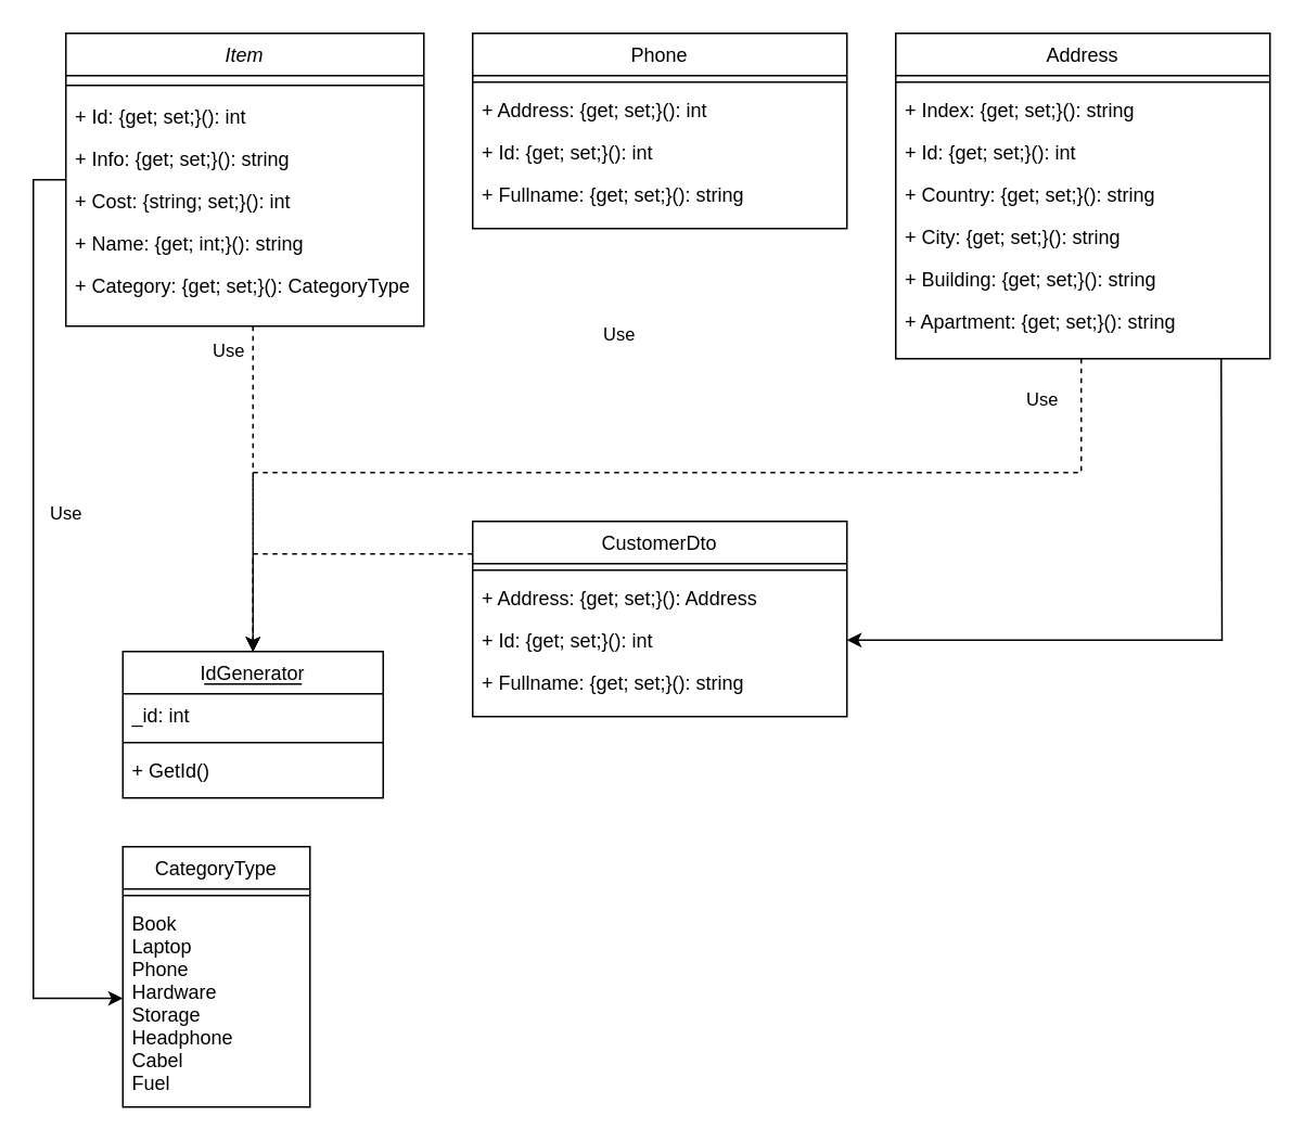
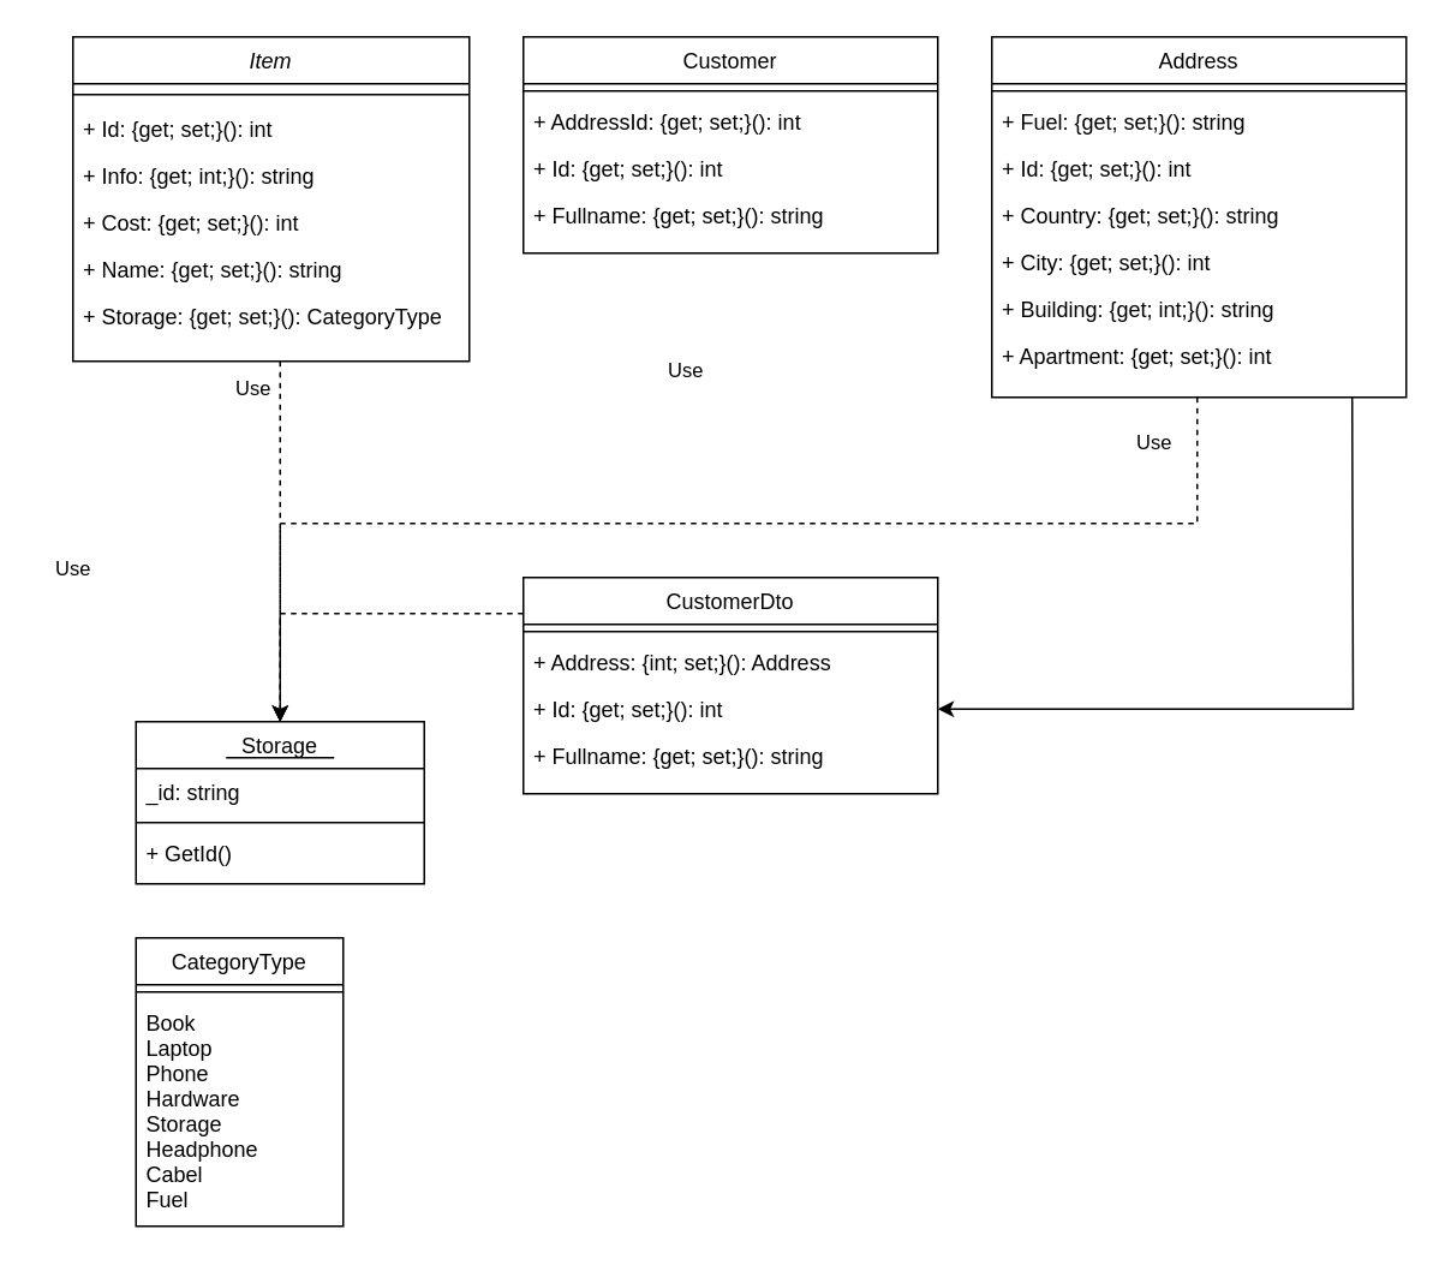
  <mxCell id="0" />
  <mxCell id="1" parent="0" />
  <mxCell id="2" style="edgeStyle=orthogonalEdgeStyle;dashed=1;rounded=0;orthogonalLoop=1;jettySize=auto;html=1;entryX=0.5;entryY=0;entryDx=0;entryDy=0;" parent="1" source="3" target="10" edge="1"><mxGeometry relative="1" as="geometry"><Array as="points"><mxPoint x="155" y="250" /><mxPoint x="155" y="250" /></Array></mxGeometry></mxCell>
  <mxCell id="3" value="Item" style="swimlane;fontStyle=2;align=center;verticalAlign=top;childLayout=stackLayout;horizontal=1;startSize=26;horizontalStack=0;resizeParent=1;resizeLast=0;collapsible=1;marginBottom=0;rounded=0;shadow=0;strokeWidth=1;" parent="1" vertex="1"><mxGeometry x="40" y="20" width="220" height="180" as="geometry"><mxRectangle x="230" y="140" width="160" height="26" as="alternateBounds" /></mxGeometry></mxCell>
  <mxCell id="4" value="" style="line;html=1;strokeWidth=1;align=left;verticalAlign=middle;spacingTop=-1;spacingLeft=3;spacingRight=3;rotatable=0;labelPosition=right;points=[];portConstraint=eastwest;" parent="3" vertex="1"><mxGeometry y="26" width="220" height="12" as="geometry" /></mxCell>
  <mxCell id="5" value="+ Id: {get; set;}(): int" style="text;align=left;verticalAlign=top;spacingLeft=4;spacingRight=4;overflow=hidden;rotatable=0;points=[[0,0.5],[1,0.5]];portConstraint=eastwest;" parent="3" vertex="1"><mxGeometry y="38" width="220" height="26" as="geometry" /></mxCell>
- <mxCell id="6" value="+ Info: {get; set;}(): string" style="text;align=left;verticalAlign=top;spacingLeft=4;spacingRight=4;overflow=hidden;rotatable=0;points=[[0,0.5],[1,0.5]];portConstraint=eastwest;rounded=0;shadow=0;html=0;" parent="3" vertex="1"><mxGeometry y="64" width="220" height="26" as="geometry" /></mxCell>
- <mxCell id="7" value="+ Cost: {string; set;}(): int" style="text;align=left;verticalAlign=top;spacingLeft=4;spacingRight=4;overflow=hidden;rotatable=0;points=[[0,0.5],[1,0.5]];portConstraint=eastwest;rounded=0;shadow=0;html=0;" parent="3" vertex="1"><mxGeometry y="90" width="220" height="26" as="geometry" /></mxCell>
- <mxCell id="8" value="+ Name: {get; int;}(): string" style="text;align=left;verticalAlign=top;spacingLeft=4;spacingRight=4;overflow=hidden;rotatable=0;points=[[0,0.5],[1,0.5]];portConstraint=eastwest;rounded=0;shadow=0;html=0;" parent="3" vertex="1"><mxGeometry y="116" width="220" height="26" as="geometry" /></mxCell>
- <mxCell id="9" value="+ Category: {get; set;}(): CategoryType" style="text;align=left;verticalAlign=top;spacingLeft=4;spacingRight=4;overflow=hidden;rotatable=0;points=[[0,0.5],[1,0.5]];portConstraint=eastwest;rounded=0;shadow=0;html=0;" parent="3" vertex="1"><mxGeometry y="142" width="220" height="26" as="geometry" /></mxCell>
- <mxCell id="10" value="IdGenerator" style="swimlane;fontStyle=0;align=center;verticalAlign=top;childLayout=stackLayout;horizontal=1;startSize=26;horizontalStack=0;resizeParent=1;resizeLast=0;collapsible=1;marginBottom=0;rounded=0;shadow=0;strokeWidth=1;" parent="1" vertex="1"><mxGeometry x="75" y="400" width="160" height="90" as="geometry"><mxRectangle x="130" y="380" width="160" height="26" as="alternateBounds" /></mxGeometry></mxCell>
+ <mxCell id="6" value="+ Info: {get; int;}(): string" style="text;align=left;verticalAlign=top;spacingLeft=4;spacingRight=4;overflow=hidden;rotatable=0;points=[[0,0.5],[1,0.5]];portConstraint=eastwest;rounded=0;shadow=0;html=0;" parent="3" vertex="1"><mxGeometry y="64" width="220" height="26" as="geometry" /></mxCell>
+ <mxCell id="7" value="+ Cost: {get; set;}(): int" style="text;align=left;verticalAlign=top;spacingLeft=4;spacingRight=4;overflow=hidden;rotatable=0;points=[[0,0.5],[1,0.5]];portConstraint=eastwest;rounded=0;shadow=0;html=0;" parent="3" vertex="1"><mxGeometry y="90" width="220" height="26" as="geometry" /></mxCell>
+ <mxCell id="8" value="+ Name: {get; set;}(): string" style="text;align=left;verticalAlign=top;spacingLeft=4;spacingRight=4;overflow=hidden;rotatable=0;points=[[0,0.5],[1,0.5]];portConstraint=eastwest;rounded=0;shadow=0;html=0;" parent="3" vertex="1"><mxGeometry y="116" width="220" height="26" as="geometry" /></mxCell>
+ <mxCell id="9" value="+ Storage: {get; set;}(): CategoryType" style="text;align=left;verticalAlign=top;spacingLeft=4;spacingRight=4;overflow=hidden;rotatable=0;points=[[0,0.5],[1,0.5]];portConstraint=eastwest;rounded=0;shadow=0;html=0;" parent="3" vertex="1"><mxGeometry y="142" width="220" height="26" as="geometry" /></mxCell>
+ <mxCell id="10" value="Storage" style="swimlane;fontStyle=0;align=center;verticalAlign=top;childLayout=stackLayout;horizontal=1;startSize=26;horizontalStack=0;resizeParent=1;resizeLast=0;collapsible=1;marginBottom=0;rounded=0;shadow=0;strokeWidth=1;" parent="1" vertex="1"><mxGeometry x="75" y="400" width="160" height="90" as="geometry"><mxRectangle x="130" y="380" width="160" height="26" as="alternateBounds" /></mxGeometry></mxCell>
  <mxCell id="11" value="" style="endArrow=none;html=1;rounded=0;" edge="1" parent="10"><mxGeometry width="50" height="50" relative="1" as="geometry"><mxPoint x="50" y="20" as="sourcePoint" /><mxPoint x="110" y="20" as="targetPoint" /></mxGeometry></mxCell>
- <mxCell id="12" value="_id: int" style="text;align=left;verticalAlign=top;spacingLeft=4;spacingRight=4;overflow=hidden;rotatable=0;points=[[0,0.5],[1,0.5]];portConstraint=eastwest;" parent="10" vertex="1"><mxGeometry y="26" width="160" height="26" as="geometry" /></mxCell>
+ <mxCell id="12" value="_id: string" style="text;align=left;verticalAlign=top;spacingLeft=4;spacingRight=4;overflow=hidden;rotatable=0;points=[[0,0.5],[1,0.5]];portConstraint=eastwest;" parent="10" vertex="1"><mxGeometry y="26" width="160" height="26" as="geometry" /></mxCell>
  <mxCell id="13" value="" style="line;html=1;strokeWidth=1;align=left;verticalAlign=middle;spacingTop=-1;spacingLeft=3;spacingRight=3;rotatable=0;labelPosition=right;points=[];portConstraint=eastwest;" parent="10" vertex="1"><mxGeometry y="52" width="160" height="8" as="geometry" /></mxCell>
  <mxCell id="14" value="+ GetId()" style="text;align=left;verticalAlign=top;spacingLeft=4;spacingRight=4;overflow=hidden;rotatable=0;points=[[0,0.5],[1,0.5]];portConstraint=eastwest;" parent="10" vertex="1"><mxGeometry y="60" width="160" height="26" as="geometry" /></mxCell>
- <mxCell id="15" value="Phone" style="swimlane;fontStyle=0;align=center;verticalAlign=top;childLayout=stackLayout;horizontal=1;startSize=26;horizontalStack=0;resizeParent=1;resizeLast=0;collapsible=1;marginBottom=0;rounded=0;shadow=0;strokeWidth=1;" parent="1" vertex="1"><mxGeometry x="290" y="20" width="230" height="120" as="geometry"><mxRectangle x="550" y="140" width="160" height="26" as="alternateBounds" /></mxGeometry></mxCell>
+ <mxCell id="15" value="Customer" style="swimlane;fontStyle=0;align=center;verticalAlign=top;childLayout=stackLayout;horizontal=1;startSize=26;horizontalStack=0;resizeParent=1;resizeLast=0;collapsible=1;marginBottom=0;rounded=0;shadow=0;strokeWidth=1;" parent="1" vertex="1"><mxGeometry x="290" y="20" width="230" height="120" as="geometry"><mxRectangle x="550" y="140" width="160" height="26" as="alternateBounds" /></mxGeometry></mxCell>
  <mxCell id="16" value="" style="line;html=1;strokeWidth=1;align=left;verticalAlign=middle;spacingTop=-1;spacingLeft=3;spacingRight=3;rotatable=0;labelPosition=right;points=[];portConstraint=eastwest;" parent="15" vertex="1"><mxGeometry y="26" width="230" height="8" as="geometry" /></mxCell>
- <mxCell id="17" value="+ Address: {get; set;}(): int" style="text;align=left;verticalAlign=top;spacingLeft=4;spacingRight=4;overflow=hidden;rotatable=0;points=[[0,0.5],[1,0.5]];portConstraint=eastwest;rounded=0;shadow=0;html=0;" parent="15" vertex="1"><mxGeometry y="34" width="230" height="26" as="geometry" /></mxCell>
+ <mxCell id="17" value="+ AddressId: {get; set;}(): int" style="text;align=left;verticalAlign=top;spacingLeft=4;spacingRight=4;overflow=hidden;rotatable=0;points=[[0,0.5],[1,0.5]];portConstraint=eastwest;rounded=0;shadow=0;html=0;" parent="15" vertex="1"><mxGeometry y="34" width="230" height="26" as="geometry" /></mxCell>
  <mxCell id="18" value="+ Id: {get; set;}(): int" style="text;align=left;verticalAlign=top;spacingLeft=4;spacingRight=4;overflow=hidden;rotatable=0;points=[[0,0.5],[1,0.5]];portConstraint=eastwest;" parent="15" vertex="1"><mxGeometry y="60" width="230" height="26" as="geometry" /></mxCell>
  <mxCell id="19" value="+ Fullname: {get; set;}(): string" style="text;align=left;verticalAlign=top;spacingLeft=4;spacingRight=4;overflow=hidden;rotatable=0;points=[[0,0.5],[1,0.5]];portConstraint=eastwest;rounded=0;shadow=0;html=0;" parent="15" vertex="1"><mxGeometry y="86" width="230" height="26" as="geometry" /></mxCell>
  <mxCell id="20" value="Use" style="text;html=1;align=center;verticalAlign=middle;resizable=0;points=[];autosize=1;strokeColor=none;fillColor=none;fontFamily=Helvetica;fontSize=11;fontColor=default;labelBackgroundColor=default;" parent="1" vertex="1"><mxGeometry x="360" y="190" width="40" height="30" as="geometry" /></mxCell>
  <mxCell id="21" value="Use" style="text;html=1;align=center;verticalAlign=middle;resizable=0;points=[];autosize=1;strokeColor=none;fillColor=none;fontFamily=Helvetica;fontSize=11;fontColor=default;labelBackgroundColor=default;" parent="1" vertex="1"><mxGeometry x="120" y="200" width="40" height="30" as="geometry" /></mxCell>
  <mxCell id="22" style="edgeStyle=orthogonalEdgeStyle;rounded=0;orthogonalLoop=1;jettySize=auto;html=1;entryX=1;entryY=0.5;entryDx=0;entryDy=0;" edge="1" parent="1" target="40"><mxGeometry relative="1" as="geometry"><mxPoint x="750" y="220" as="sourcePoint" /></mxGeometry></mxCell>
  <mxCell id="23" value="Address" style="swimlane;fontStyle=0;align=center;verticalAlign=top;childLayout=stackLayout;horizontal=1;startSize=26;horizontalStack=0;resizeParent=1;resizeLast=0;collapsible=1;marginBottom=0;rounded=0;shadow=0;strokeWidth=1;" parent="1" vertex="1"><mxGeometry x="550" y="20" width="230" height="200" as="geometry"><mxRectangle x="550" y="140" width="160" height="26" as="alternateBounds" /></mxGeometry></mxCell>
  <mxCell id="24" value="" style="line;html=1;strokeWidth=1;align=left;verticalAlign=middle;spacingTop=-1;spacingLeft=3;spacingRight=3;rotatable=0;labelPosition=right;points=[];portConstraint=eastwest;" parent="23" vertex="1"><mxGeometry y="26" width="230" height="8" as="geometry" /></mxCell>
- <mxCell id="25" value="+ Index: {get; set;}(): string" style="text;align=left;verticalAlign=top;spacingLeft=4;spacingRight=4;overflow=hidden;rotatable=0;points=[[0,0.5],[1,0.5]];portConstraint=eastwest;rounded=0;shadow=0;html=0;" parent="23" vertex="1"><mxGeometry y="34" width="230" height="26" as="geometry" /></mxCell>
+ <mxCell id="25" value="+ Fuel: {get; set;}(): string" style="text;align=left;verticalAlign=top;spacingLeft=4;spacingRight=4;overflow=hidden;rotatable=0;points=[[0,0.5],[1,0.5]];portConstraint=eastwest;rounded=0;shadow=0;html=0;" parent="23" vertex="1"><mxGeometry y="34" width="230" height="26" as="geometry" /></mxCell>
  <mxCell id="26" value="+ Id: {get; set;}(): int" style="text;align=left;verticalAlign=top;spacingLeft=4;spacingRight=4;overflow=hidden;rotatable=0;points=[[0,0.5],[1,0.5]];portConstraint=eastwest;" parent="23" vertex="1"><mxGeometry y="60" width="230" height="26" as="geometry" /></mxCell>
  <mxCell id="27" value="+ Country: {get; set;}(): string" style="text;align=left;verticalAlign=top;spacingLeft=4;spacingRight=4;overflow=hidden;rotatable=0;points=[[0,0.5],[1,0.5]];portConstraint=eastwest;rounded=0;shadow=0;html=0;" parent="23" vertex="1"><mxGeometry y="86" width="230" height="26" as="geometry" /></mxCell>
- <mxCell id="28" value="+ City: {get; set;}(): string" style="text;align=left;verticalAlign=top;spacingLeft=4;spacingRight=4;overflow=hidden;rotatable=0;points=[[0,0.5],[1,0.5]];portConstraint=eastwest;rounded=0;shadow=0;html=0;" parent="23" vertex="1"><mxGeometry y="112" width="230" height="26" as="geometry" /></mxCell>
- <mxCell id="29" value="+ Building: {get; set;}(): string" style="text;align=left;verticalAlign=top;spacingLeft=4;spacingRight=4;overflow=hidden;rotatable=0;points=[[0,0.5],[1,0.5]];portConstraint=eastwest;rounded=0;shadow=0;html=0;" parent="23" vertex="1"><mxGeometry y="138" width="230" height="26" as="geometry" /></mxCell>
- <mxCell id="30" value="+ Apartment: {get; set;}(): string" style="text;align=left;verticalAlign=top;spacingLeft=4;spacingRight=4;overflow=hidden;rotatable=0;points=[[0,0.5],[1,0.5]];portConstraint=eastwest;rounded=0;shadow=0;html=0;" parent="23" vertex="1"><mxGeometry y="164" width="230" height="36" as="geometry" /></mxCell>
+ <mxCell id="28" value="+ City: {get; set;}(): int" style="text;align=left;verticalAlign=top;spacingLeft=4;spacingRight=4;overflow=hidden;rotatable=0;points=[[0,0.5],[1,0.5]];portConstraint=eastwest;rounded=0;shadow=0;html=0;" parent="23" vertex="1"><mxGeometry y="112" width="230" height="26" as="geometry" /></mxCell>
+ <mxCell id="29" value="+ Building: {get; int;}(): string" style="text;align=left;verticalAlign=top;spacingLeft=4;spacingRight=4;overflow=hidden;rotatable=0;points=[[0,0.5],[1,0.5]];portConstraint=eastwest;rounded=0;shadow=0;html=0;" parent="23" vertex="1"><mxGeometry y="138" width="230" height="26" as="geometry" /></mxCell>
+ <mxCell id="30" value="+ Apartment: {get; set;}(): int" style="text;align=left;verticalAlign=top;spacingLeft=4;spacingRight=4;overflow=hidden;rotatable=0;points=[[0,0.5],[1,0.5]];portConstraint=eastwest;rounded=0;shadow=0;html=0;" parent="23" vertex="1"><mxGeometry y="164" width="230" height="36" as="geometry" /></mxCell>
  <mxCell id="31" value="" style="edgeStyle=orthogonalEdgeStyle;dashed=1;rounded=0;orthogonalLoop=1;jettySize=auto;html=1;entryX=0.5;entryY=0;entryDx=0;entryDy=0;strokeColor=default;align=center;verticalAlign=middle;fontFamily=Helvetica;fontSize=11;fontColor=default;labelBackgroundColor=default;endArrow=classic;" parent="1" target="10" edge="1"><mxGeometry relative="1" as="geometry"><Array as="points"><mxPoint x="664" y="290" /><mxPoint x="155" y="290" /></Array><mxPoint x="664" y="220" as="sourcePoint" /><mxPoint x="414" y="430" as="targetPoint" /></mxGeometry></mxCell>
  <mxCell id="32" value="Use" style="text;html=1;align=center;verticalAlign=middle;resizable=0;points=[];autosize=1;strokeColor=none;fillColor=none;fontFamily=Helvetica;fontSize=11;fontColor=default;labelBackgroundColor=default;" parent="1" vertex="1"><mxGeometry x="620" y="230" width="40" height="30" as="geometry" /></mxCell>
  <mxCell id="33" value="CategoryType" style="swimlane;fontStyle=0;align=center;verticalAlign=top;childLayout=stackLayout;horizontal=1;startSize=26;horizontalStack=0;resizeParent=1;resizeLast=0;collapsible=1;marginBottom=0;rounded=0;shadow=0;strokeWidth=1;" parent="1" vertex="1"><mxGeometry x="75" y="520" width="115" height="160" as="geometry"><mxRectangle x="550" y="140" width="160" height="26" as="alternateBounds" /></mxGeometry></mxCell>
  <mxCell id="34" value="" style="line;html=1;strokeWidth=1;align=left;verticalAlign=middle;spacingTop=-1;spacingLeft=3;spacingRight=3;rotatable=0;labelPosition=right;points=[];portConstraint=eastwest;" parent="33" vertex="1"><mxGeometry y="26" width="115" height="8" as="geometry" /></mxCell>
  <mxCell id="35" value="Book&#10;Laptop&#10;Phone&#10;Hardware&#10;Storage&#10;Headphone&#10;Cabel&#10;Fuel" style="text;align=left;verticalAlign=top;spacingLeft=4;spacingRight=4;overflow=hidden;rotatable=0;points=[[0,0.5],[1,0.5]];portConstraint=eastwest;rounded=0;shadow=0;html=0;" parent="33" vertex="1"><mxGeometry y="34" width="115" height="126" as="geometry" /></mxCell>
- <mxCell id="36" style="edgeStyle=orthogonalEdgeStyle;rounded=0;orthogonalLoop=1;jettySize=auto;html=1;entryX=0;entryY=0.47;entryDx=0;entryDy=0;entryPerimeter=0;" parent="1" source="3" target="35" edge="1"><mxGeometry relative="1" as="geometry"><Array as="points"><mxPoint x="20" y="110" /><mxPoint x="20" y="613" /></Array></mxGeometry></mxCell>
  <mxCell id="37" value="CustomerDto" style="swimlane;fontStyle=0;align=center;verticalAlign=top;childLayout=stackLayout;horizontal=1;startSize=26;horizontalStack=0;resizeParent=1;resizeLast=0;collapsible=1;marginBottom=0;rounded=0;shadow=0;strokeWidth=1;" parent="1" vertex="1"><mxGeometry x="290" y="320" width="230" height="120" as="geometry"><mxRectangle x="550" y="140" width="160" height="26" as="alternateBounds" /></mxGeometry></mxCell>
  <mxCell id="38" value="" style="line;html=1;strokeWidth=1;align=left;verticalAlign=middle;spacingTop=-1;spacingLeft=3;spacingRight=3;rotatable=0;labelPosition=right;points=[];portConstraint=eastwest;" parent="37" vertex="1"><mxGeometry y="26" width="230" height="8" as="geometry" /></mxCell>
- <mxCell id="39" value="+ Address: {get; set;}(): Address" style="text;align=left;verticalAlign=top;spacingLeft=4;spacingRight=4;overflow=hidden;rotatable=0;points=[[0,0.5],[1,0.5]];portConstraint=eastwest;rounded=0;shadow=0;html=0;" parent="37" vertex="1"><mxGeometry y="34" width="230" height="26" as="geometry" /></mxCell>
+ <mxCell id="39" value="+ Address: {int; set;}(): Address" style="text;align=left;verticalAlign=top;spacingLeft=4;spacingRight=4;overflow=hidden;rotatable=0;points=[[0,0.5],[1,0.5]];portConstraint=eastwest;rounded=0;shadow=0;html=0;" parent="37" vertex="1"><mxGeometry y="34" width="230" height="26" as="geometry" /></mxCell>
  <mxCell id="40" value="+ Id: {get; set;}(): int" style="text;align=left;verticalAlign=top;spacingLeft=4;spacingRight=4;overflow=hidden;rotatable=0;points=[[0,0.5],[1,0.5]];portConstraint=eastwest;" parent="37" vertex="1"><mxGeometry y="60" width="230" height="26" as="geometry" /></mxCell>
  <mxCell id="41" value="+ Fullname: {get; set;}(): string" style="text;align=left;verticalAlign=top;spacingLeft=4;spacingRight=4;overflow=hidden;rotatable=0;points=[[0,0.5],[1,0.5]];portConstraint=eastwest;rounded=0;shadow=0;html=0;" parent="37" vertex="1"><mxGeometry y="86" width="230" height="26" as="geometry" /></mxCell>
  <mxCell id="42" value="" style="edgeStyle=orthogonalEdgeStyle;dashed=1;rounded=0;orthogonalLoop=1;jettySize=auto;html=1;strokeColor=default;align=center;verticalAlign=middle;fontFamily=Helvetica;fontSize=11;fontColor=default;labelBackgroundColor=default;endArrow=classic;entryX=0.5;entryY=0;entryDx=0;entryDy=0;" parent="1" target="10" edge="1"><mxGeometry relative="1" as="geometry"><Array as="points"><mxPoint x="155" y="340" /></Array><mxPoint x="290" y="340" as="sourcePoint" /><mxPoint x="150" y="380" as="targetPoint" /></mxGeometry></mxCell>
  <mxCell id="43" value="Use" style="text;html=1;align=center;verticalAlign=middle;resizable=0;points=[];autosize=1;strokeColor=none;fillColor=none;fontFamily=Helvetica;fontSize=11;fontColor=default;labelBackgroundColor=default;" vertex="1" parent="1"><mxGeometry x="20" y="300" width="40" height="30" as="geometry" /></mxCell>
